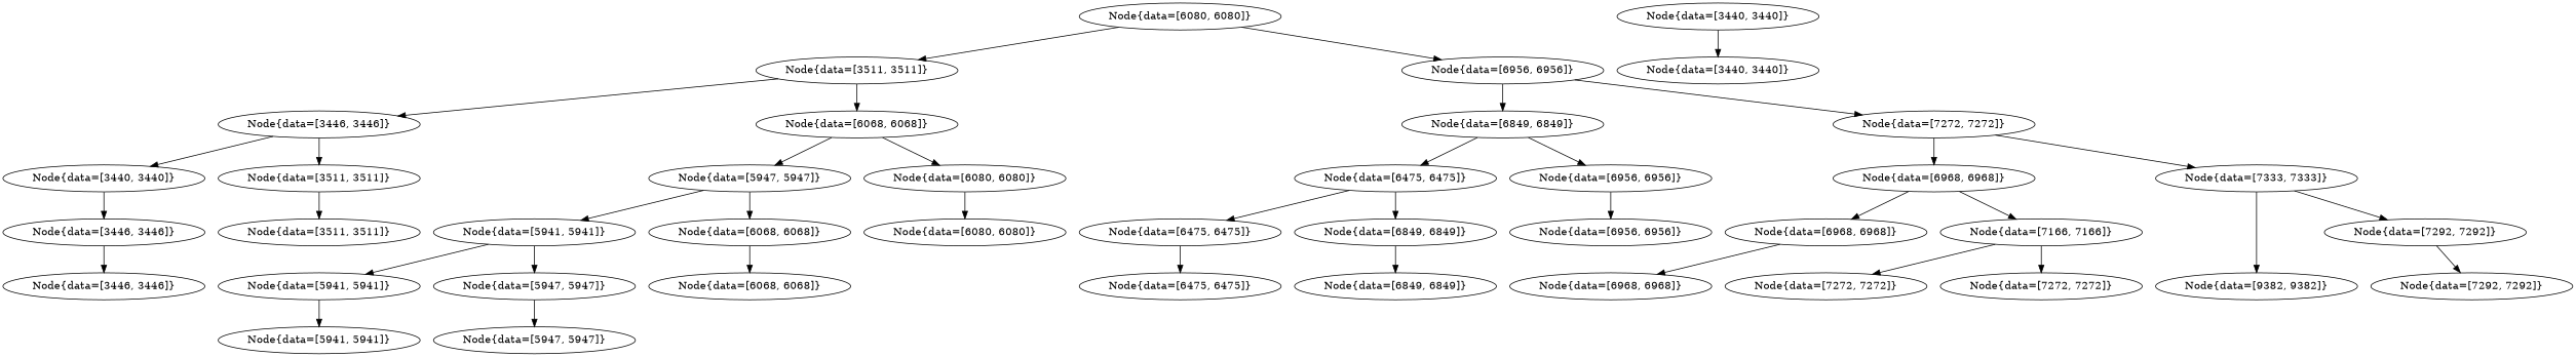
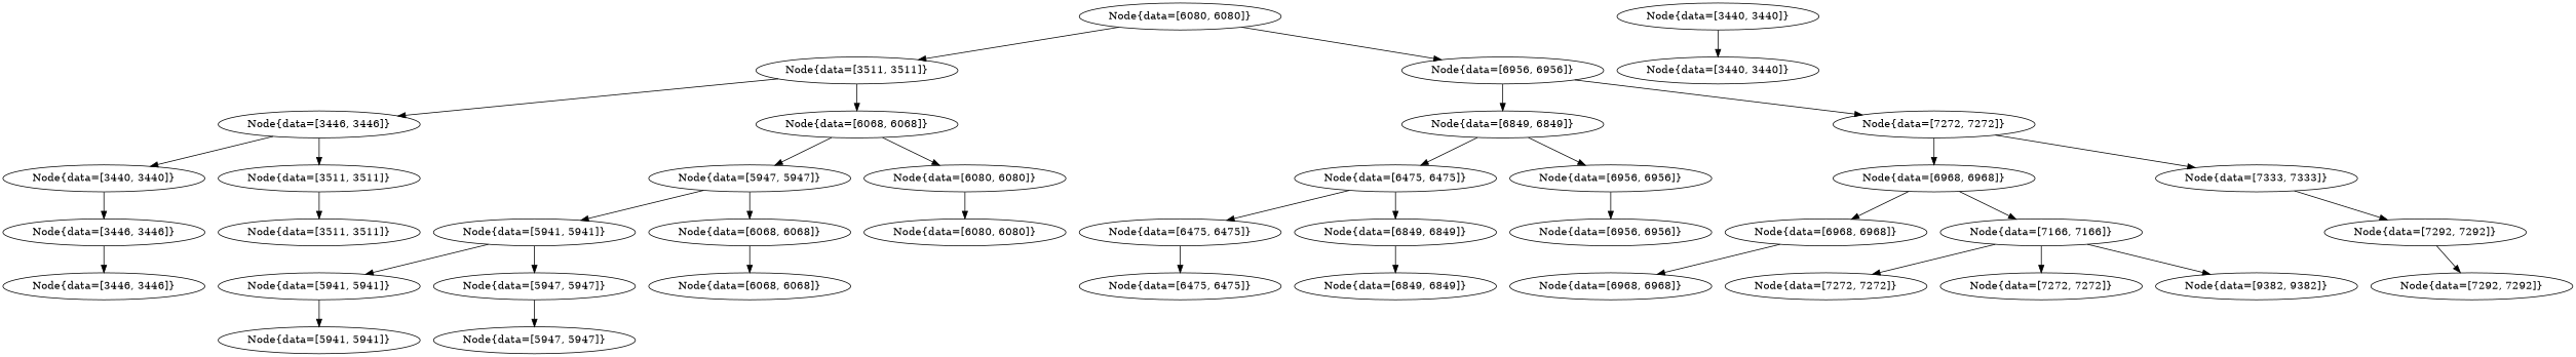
  digraph {
    n1 [label="Node{data=[6080, 6080]}"]
    n2 [label="Node{data=[3511, 3511]}"]
    n3 [label="Node{data=[6956, 6956]}"]
    n4 [label="Node{data=[3446, 3446]}"]
    n5 [label="Node{data=[6068, 6068]}"]
    n6 [label="Node{data=[6849, 6849]}"]
    n7 [label="Node{data=[7272, 7272]}"]
    n8 [label="Node{data=[3440, 3440]}"]
    n9 [label="Node{data=[3511, 3511]}"]
    n10 [label="Node{data=[5947, 5947]}"]
    n11 [label="Node{data=[6080, 6080]}"]
    n12 [label="Node{data=[3446, 3446]}"]
    n13 [label="Node{data=[3511, 3511]}"]
    n14 [label="Node{data=[3446, 3446]}"]
    n15 [label="Node{data=[3440, 3440]}"]
    n16 [label="Node{data=[3440, 3440]}"]
    n17 [label="Node{data=[5941, 5941]}"]
    n18 [label="Node{data=[6068, 6068]}"]
    n19 [label="Node{data=[6080, 6080]}"]
    n20 [label="Node{data=[5941, 5941]}"]
    n21 [label="Node{data=[5947, 5947]}"]
    n22 [label="Node{data=[6068, 6068]}"]
    n23 [label="Node{data=[5941, 5941]}"]
    n24 [label="Node{data=[5947, 5947]}"]
    n25 [label="Node{data=[6475, 6475]}"]
    n26 [label="Node{data=[6956, 6956]}"]
    n27 [label="Node{data=[6968, 6968]}"]
    n28 [label="Node{data=[7333, 7333]}"]
    n29 [label="Node{data=[6475, 6475]}"]
    n30 [label="Node{data=[6849, 6849]}"]
    n31 [label="Node{data=[6956, 6956]}"]
    n32 [label="Node{data=[6475, 6475]}"]
    n33 [label="Node{data=[6849, 6849]}"]
    n34 [label="Node{data=[6968, 6968]}"]
    n35 [label="Node{data=[7166, 7166]}"]
    n36 [label="Node{data=[7292, 7292]}"]
    n37 [label="Node{data=[9382, 9382]}"]
    n38 [label="Node{data=[6968, 6968]}"]
    n39 [label="Node{data=[7272, 7272]}"]
    n40 [label="Node{data=[7272, 7272]}"]
    n41 [label="Node{data=[7292, 7292]}"]
    n1 -> n2
    n1 -> n3
    n2 -> n4
    n2 -> n5
    n3 -> n6
    n3 -> n7
    n4 -> n8
    n4 -> n9
    n5 -> n10
    n5 -> n11
    n6 -> n25
    n6 -> n26
    n7 -> n27
    n7 -> n28
    n8 -> n12
    n9 -> n13
    n10 -> n17
    n10 -> n18
    n11 -> n19
    n12 -> n14
    n15 -> n16
    n17 -> n20
    n17 -> n21
    n18 -> n22
    n20 -> n23
    n21 -> n24
    n25 -> n29
    n25 -> n30
    n26 -> n31
    n27 -> n34
    n27 -> n35
    n28 -> n36
-   n28 -> n37
+   n35 -> n37
    n29 -> n32
    n30 -> n33
    n34 -> n38
    n35 -> n39
    n35 -> n40
    n36 -> n41
  }
